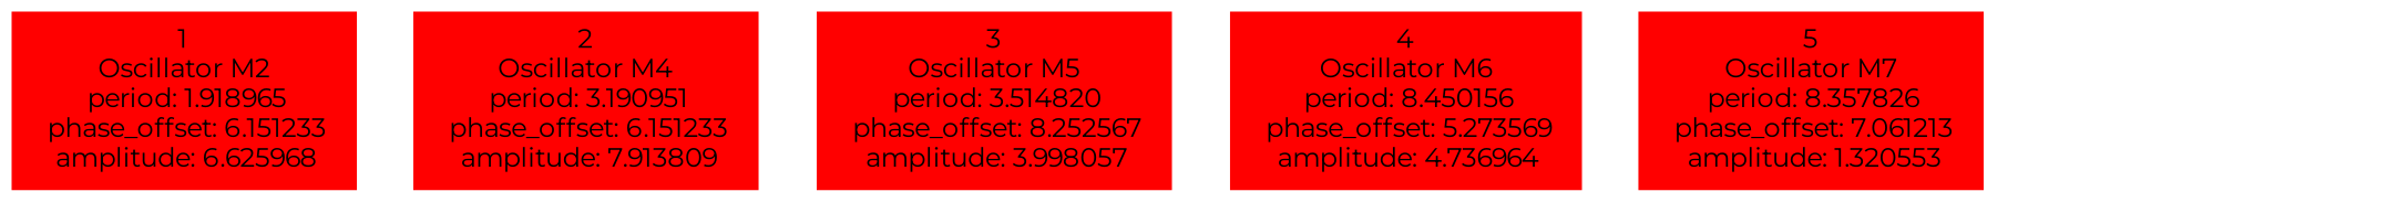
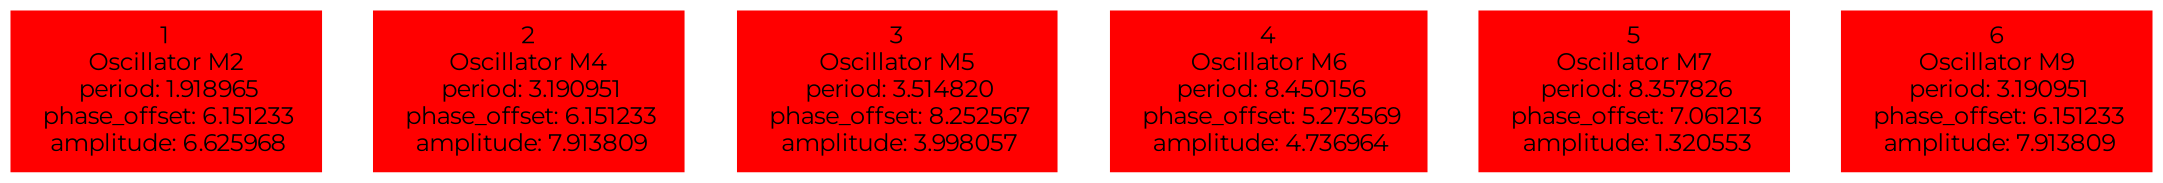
  digraph {
    forcelabels=true
    fontname=Montserrat
    node [color=red fontsize=8 shape=box style=filled fontname=Montserrat]
    n1 [label=<1<BR />Oscillator M2<BR /> period: 1.918965<BR /> phase_offset: 6.151233<BR /> amplitude: 6.625968>]
    n2 [label=<2<BR />Oscillator M4<BR /> period: 3.190951<BR /> phase_offset: 6.151233<BR /> amplitude: 7.913809>]
    n3 [label=<3<BR />Oscillator M5<BR /> period: 3.514820<BR /> phase_offset: 8.252567<BR /> amplitude: 3.998057>]
    n4 [label=<4<BR />Oscillator M6<BR /> period: 8.450156<BR /> phase_offset: 5.273569<BR /> amplitude: 4.736964>]
    n5 [label=<5<BR />Oscillator M7<BR /> period: 8.357826<BR /> phase_offset: 7.061213<BR /> amplitude: 1.320553>]
+   n6 [label=<6<BR />Oscillator M9<BR /> period: 3.190951<BR /> phase_offset: 6.151233<BR /> amplitude: 7.913809>]
  }
